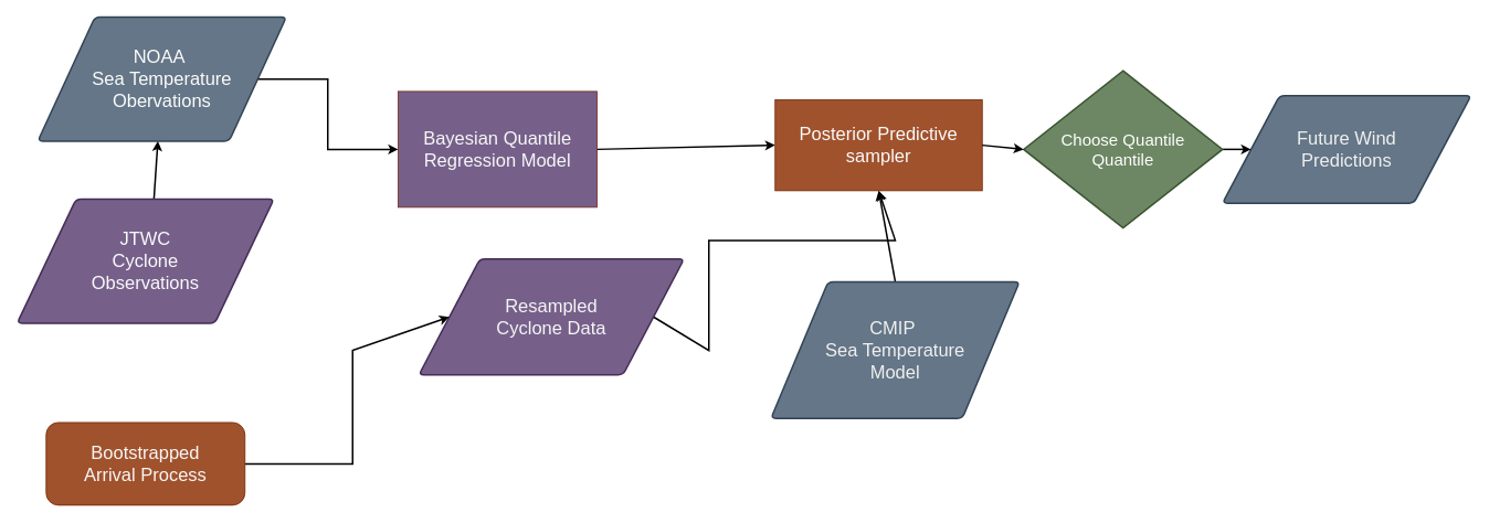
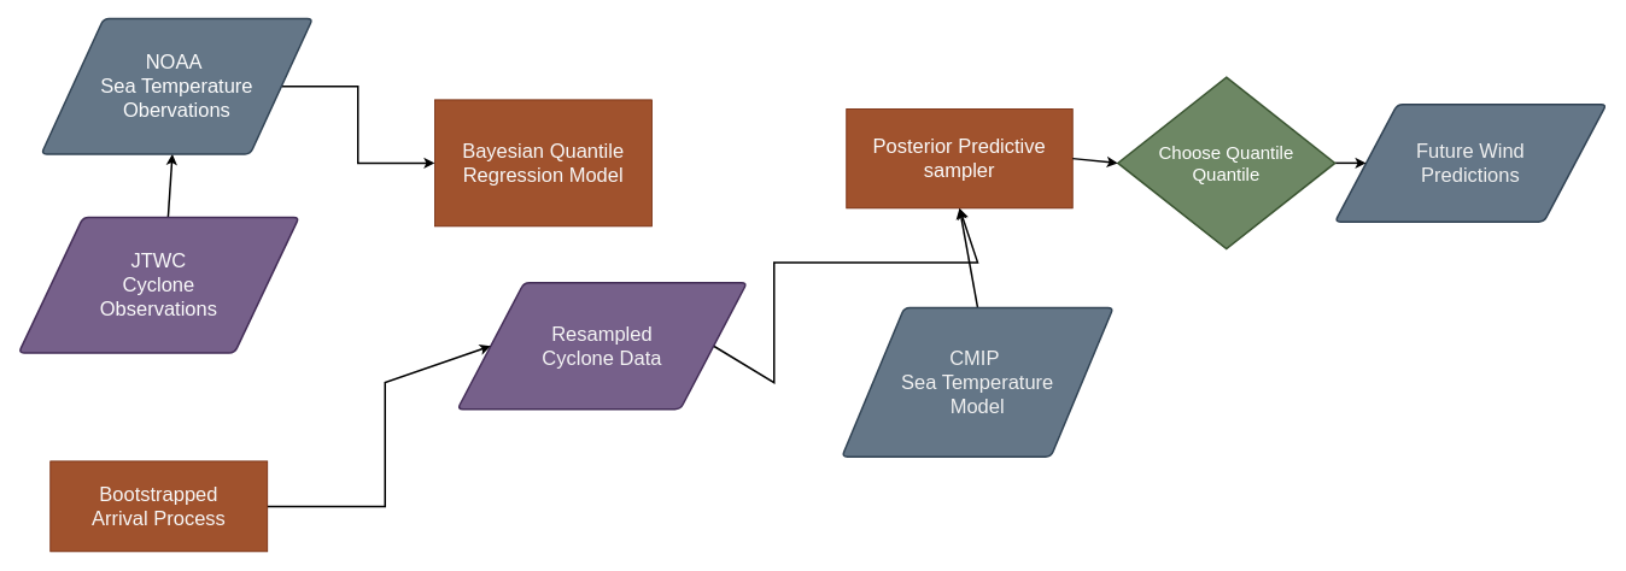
  <mxCell id="0" />
  <mxCell id="1" parent="0" />
  <mxCell id="2" style="edgeStyle=none;rounded=0;orthogonalLoop=1;jettySize=auto;html=1;exitX=0.5;exitY=1;exitDx=0;exitDy=0;strokeWidth=2;" parent="1" source="3" target="5" edge="1"><mxGeometry relative="1" as="geometry" /></mxCell>
  <mxCell id="3" value="&lt;font color=&quot;#fafafa&quot; style=&quot;font-size: 22px;&quot;&gt;JTWC &lt;br&gt;Cyclone &lt;br&gt;Observations&lt;br&gt;&lt;/font&gt;" style="shape=parallelogram;html=1;strokeWidth=2;perimeter=parallelogramPerimeter;whiteSpace=wrap;rounded=1;arcSize=12;size=0.23;fillColor=#76608a;fontColor=#ffffff;strokeColor=#432D57;" parent="1" vertex="1"><mxGeometry x="20" y="240" width="310" height="150" as="geometry" /></mxCell>
  <mxCell id="4" style="edgeStyle=none;rounded=0;orthogonalLoop=1;jettySize=auto;html=1;exitX=1;exitY=0.5;exitDx=0;exitDy=0;entryX=0;entryY=0.5;entryDx=0;entryDy=0;strokeWidth=2;" parent="1" source="5" target="9" edge="1"><mxGeometry relative="1" as="geometry"><Array as="points"><mxPoint x="395" y="95" /><mxPoint x="395" y="180" /></Array></mxGeometry></mxCell>
  <mxCell id="5" value="&lt;font color=&quot;#fcfcfc&quot; style=&quot;font-size: 22px;&quot;&gt;NOAA&amp;nbsp;&lt;br&gt;Sea Temperature&lt;br&gt;Obervations&lt;/font&gt;" style="shape=parallelogram;html=1;strokeWidth=2;perimeter=parallelogramPerimeter;whiteSpace=wrap;rounded=1;arcSize=12;size=0.23;fillColor=#647687;strokeColor=#314354;fontColor=#ffffff;" parent="1" vertex="1"><mxGeometry x="45" y="20" width="300" height="150" as="geometry" /></mxCell>
  <mxCell id="6" style="edgeStyle=none;rounded=0;orthogonalLoop=1;jettySize=auto;html=1;exitX=0.5;exitY=0;exitDx=0;exitDy=0;entryX=0.5;entryY=1;entryDx=0;entryDy=0;strokeWidth=2;" parent="1" source="7" target="12" edge="1"><mxGeometry relative="1" as="geometry"><Array as="points" /></mxGeometry></mxCell>
  <mxCell id="7" value="&lt;font color=&quot;#f0f0f0&quot; style=&quot;font-size: 22px;&quot;&gt;CMIP&amp;nbsp;&lt;br&gt;Sea Temperature&lt;br&gt;Model&lt;/font&gt;" style="shape=parallelogram;html=1;strokeWidth=2;perimeter=parallelogramPerimeter;whiteSpace=wrap;rounded=1;arcSize=12;size=0.23;fillColor=#647687;strokeColor=#314354;fontColor=#ffffff;" parent="1" vertex="1"><mxGeometry x="930" y="340" width="300" height="165" as="geometry" /></mxCell>
- <mxCell id="8" style="edgeStyle=none;rounded=0;orthogonalLoop=1;jettySize=auto;html=1;exitX=1;exitY=0.5;exitDx=0;exitDy=0;entryX=0;entryY=0.5;entryDx=0;entryDy=0;strokeWidth=2;" parent="1" source="9" target="12" edge="1"><mxGeometry relative="1" as="geometry" /></mxCell>
- <mxCell id="9" value="&lt;font color=&quot;#f7f7f7&quot; style=&quot;font-size: 22px;&quot;&gt;Bayesian Quantile&lt;br&gt;Regression Model&lt;/font&gt;" style="rounded=0;whiteSpace=wrap;html=1;fillColor=#76608a;fontColor=#ffffff;strokeColor=#6D1F00;" parent="1" vertex="1"><mxGeometry x="480" y="110" width="240" height="140" as="geometry" /></mxCell>
+ <mxCell id="9" value="&lt;font color=&quot;#f7f7f7&quot; style=&quot;font-size: 22px;&quot;&gt;Bayesian Quantile&lt;br&gt;Regression Model&lt;/font&gt;" style="rounded=0;whiteSpace=wrap;html=1;fillColor=#a0522d;fontColor=#ffffff;strokeColor=#6D1F00;" parent="1" vertex="1"><mxGeometry x="480" y="110" width="240" height="140" as="geometry" /></mxCell>
  <mxCell id="10" style="edgeStyle=none;rounded=0;orthogonalLoop=1;jettySize=auto;html=1;exitX=1;exitY=0.5;exitDx=0;exitDy=0;entryX=0.5;entryY=1;entryDx=0;entryDy=0;strokeWidth=2;" parent="1" source="11" target="12" edge="1"><mxGeometry relative="1" as="geometry"><Array as="points"><mxPoint x="855" y="423" /><mxPoint x="855" y="290" /><mxPoint x="1080" y="290" /></Array></mxGeometry></mxCell>
  <mxCell id="11" value="&lt;font color=&quot;#f5f5f5&quot; style=&quot;font-size: 22px;&quot;&gt;Resampled&lt;br&gt;Cyclone Data&lt;/font&gt;" style="shape=parallelogram;html=1;strokeWidth=2;perimeter=parallelogramPerimeter;whiteSpace=wrap;rounded=1;arcSize=12;size=0.23;fillColor=#76608a;fontColor=#ffffff;strokeColor=#432D57;" parent="1" vertex="1"><mxGeometry x="505" y="312.5" width="320" height="140" as="geometry" /></mxCell>
  <mxCell id="12" value="&lt;font color=&quot;#fafafa&quot; style=&quot;font-size: 22px;&quot;&gt;Posterior Predictive&lt;br&gt;sampler&lt;/font&gt;" style="rounded=0;whiteSpace=wrap;html=1;fillColor=#a0522d;fontColor=#ffffff;strokeColor=#6D1F00;" parent="1" vertex="1"><mxGeometry x="935" y="120" width="250" height="110" as="geometry" /></mxCell>
  <mxCell id="13" value="&lt;font color=&quot;#f0f0f0&quot; style=&quot;font-size: 22px;&quot;&gt;Future Wind&lt;br&gt;Predictions&lt;/font&gt;" style="shape=parallelogram;html=1;strokeWidth=2;perimeter=parallelogramPerimeter;whiteSpace=wrap;rounded=1;arcSize=12;size=0.23;fillColor=#647687;fontColor=#ffffff;strokeColor=#314354;" parent="1" vertex="1"><mxGeometry x="1475" y="115" width="300" height="130" as="geometry" /></mxCell>
  <mxCell id="14" style="edgeStyle=none;rounded=0;orthogonalLoop=1;jettySize=auto;html=1;exitX=1;exitY=0.5;exitDx=0;exitDy=0;exitPerimeter=0;entryX=0;entryY=0.5;entryDx=0;entryDy=0;strokeWidth=2;" parent="1" source="15" target="13" edge="1"><mxGeometry relative="1" as="geometry" /></mxCell>
  <mxCell id="15" value="&lt;font style=&quot;font-size: 20px;&quot;&gt;Choose Quantile&lt;br&gt;Quantile&lt;br&gt;&lt;/font&gt;" style="strokeWidth=2;html=1;shape=mxgraph.flowchart.decision;whiteSpace=wrap;fillColor=#6d8764;fontColor=#ffffff;strokeColor=#3A5431;" parent="1" vertex="1"><mxGeometry x="1235" y="85" width="240" height="190" as="geometry" /></mxCell>
  <mxCell id="16" style="edgeStyle=none;rounded=0;orthogonalLoop=1;jettySize=auto;html=1;exitX=1;exitY=0.5;exitDx=0;exitDy=0;entryX=0;entryY=0.5;entryDx=0;entryDy=0;entryPerimeter=0;strokeWidth=2;" parent="1" source="12" target="15" edge="1"><mxGeometry relative="1" as="geometry" /></mxCell>
  <mxCell id="17" style="edgeStyle=none;rounded=0;orthogonalLoop=1;jettySize=auto;html=1;exitX=1;exitY=0.5;exitDx=0;exitDy=0;entryX=0;entryY=0.5;entryDx=0;entryDy=0;strokeWidth=2;" parent="1" source="18" target="11" edge="1"><mxGeometry relative="1" as="geometry"><Array as="points"><mxPoint x="425" y="560" /><mxPoint x="425" y="423" /></Array></mxGeometry></mxCell>
- <mxCell id="18" value="&lt;font color=&quot;#f7f7f7&quot;&gt;&lt;span style=&quot;font-size: 22px;&quot;&gt;Bootstrapped&lt;br&gt;Arrival Process&lt;br&gt;&lt;/span&gt;&lt;/font&gt;" style="whiteSpace=wrap;html=1;fillColor=#a0522d;fontColor=#ffffff;strokeColor=#6D1F00;rounded=1;" parent="1" vertex="1"><mxGeometry x="55" y="510" width="240" height="100" as="geometry" /></mxCell>
+ <mxCell id="18" value="&lt;font color=&quot;#f7f7f7&quot;&gt;&lt;span style=&quot;font-size: 22px;&quot;&gt;Bootstrapped&lt;br&gt;Arrival Process&lt;br&gt;&lt;/span&gt;&lt;/font&gt;" style="rounded=0;whiteSpace=wrap;html=1;fillColor=#a0522d;fontColor=#ffffff;strokeColor=#6D1F00;" parent="1" vertex="1"><mxGeometry x="55" y="510" width="240" height="100" as="geometry" /></mxCell>
